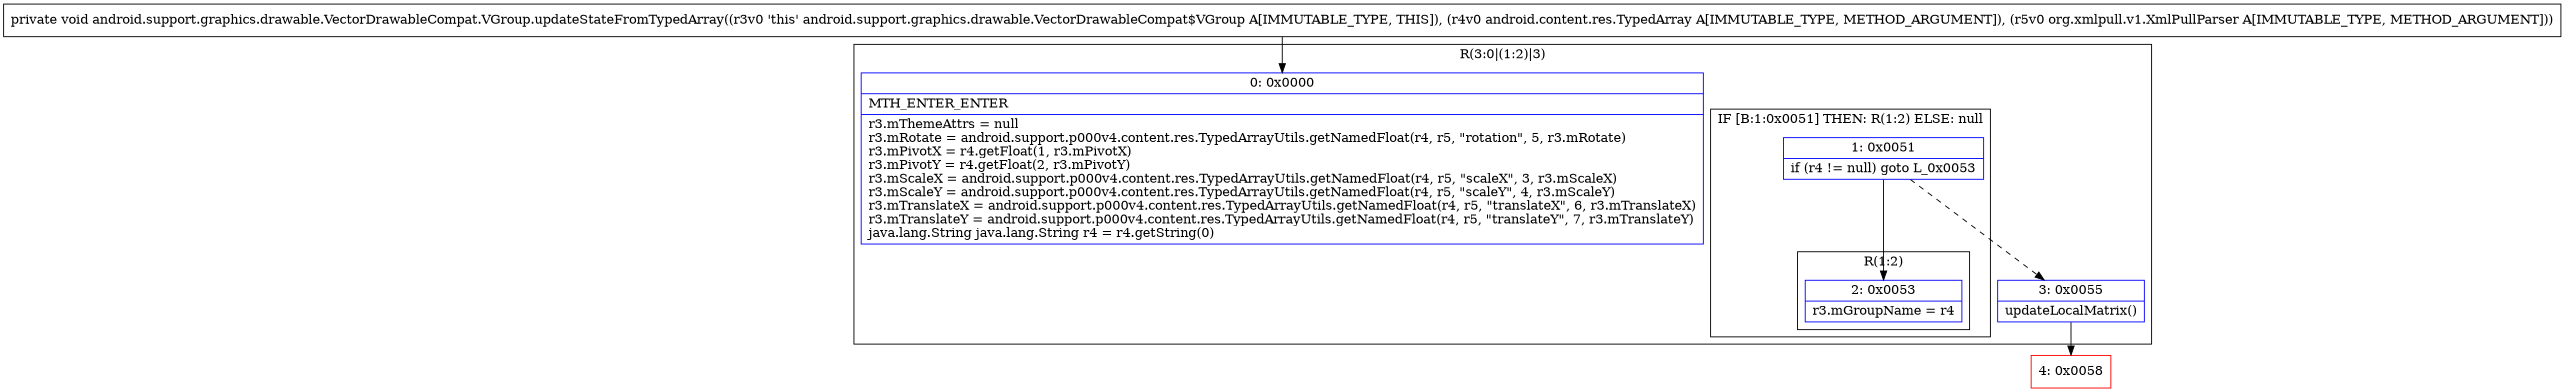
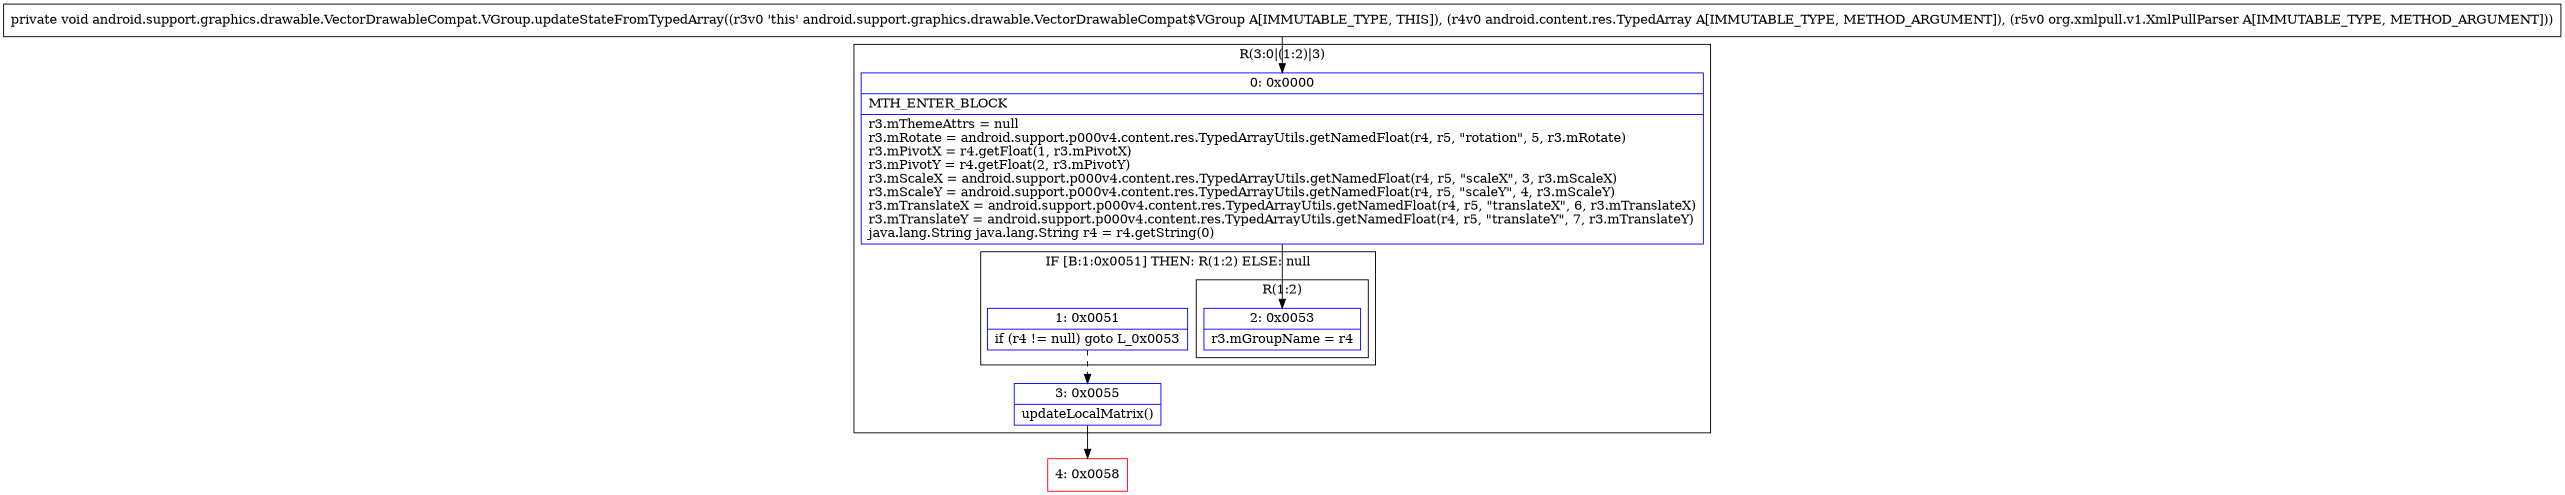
  digraph {
    node [color=blue shape=record]
    n1 [label="{2\:\ 0x0053|r3.mGroupName = r4\l}"]
    n2 [label="{1\:\ 0x0051|if (r4 != null) goto L_0x0053\l}"]
-   n3 [label="{0\:\ 0x0000|MTH_ENTER_ENTER\l|r3.mThemeAttrs = null\lr3.mRotate = android.support.p000v4.content.res.TypedArrayUtils.getNamedFloat(r4, r5, \"rotation\", 5, r3.mRotate)\lr3.mPivotX = r4.getFloat(1, r3.mPivotX)\lr3.mPivotY = r4.getFloat(2, r3.mPivotY)\lr3.mScaleX = android.support.p000v4.content.res.TypedArrayUtils.getNamedFloat(r4, r5, \"scaleX\", 3, r3.mScaleX)\lr3.mScaleY = android.support.p000v4.content.res.TypedArrayUtils.getNamedFloat(r4, r5, \"scaleY\", 4, r3.mScaleY)\lr3.mTranslateX = android.support.p000v4.content.res.TypedArrayUtils.getNamedFloat(r4, r5, \"translateX\", 6, r3.mTranslateX)\lr3.mTranslateY = android.support.p000v4.content.res.TypedArrayUtils.getNamedFloat(r4, r5, \"translateY\", 7, r3.mTranslateY)\ljava.lang.String java.lang.String r4 = r4.getString(0)\l}"]
+   n3 [label="{0\:\ 0x0000|MTH_ENTER_BLOCK\l|r3.mThemeAttrs = null\lr3.mRotate = android.support.p000v4.content.res.TypedArrayUtils.getNamedFloat(r4, r5, \"rotation\", 5, r3.mRotate)\lr3.mPivotX = r4.getFloat(1, r3.mPivotX)\lr3.mPivotY = r4.getFloat(2, r3.mPivotY)\lr3.mScaleX = android.support.p000v4.content.res.TypedArrayUtils.getNamedFloat(r4, r5, \"scaleX\", 3, r3.mScaleX)\lr3.mScaleY = android.support.p000v4.content.res.TypedArrayUtils.getNamedFloat(r4, r5, \"scaleY\", 4, r3.mScaleY)\lr3.mTranslateX = android.support.p000v4.content.res.TypedArrayUtils.getNamedFloat(r4, r5, \"translateX\", 6, r3.mTranslateX)\lr3.mTranslateY = android.support.p000v4.content.res.TypedArrayUtils.getNamedFloat(r4, r5, \"translateY\", 7, r3.mTranslateY)\ljava.lang.String java.lang.String r4 = r4.getString(0)\l}"]
    n4 [label="{3\:\ 0x0055|updateLocalMatrix()\l}"]
    n5 [color=red label="{4\:\ 0x0058}"]
    n6 [label="{private void android.support.graphics.drawable.VectorDrawableCompat.VGroup.updateStateFromTypedArray((r3v0 'this' android.support.graphics.drawable.VectorDrawableCompat$VGroup A[IMMUTABLE_TYPE, THIS]), (r4v0 android.content.res.TypedArray A[IMMUTABLE_TYPE, METHOD_ARGUMENT]), (r5v0 org.xmlpull.v1.XmlPullParser A[IMMUTABLE_TYPE, METHOD_ARGUMENT])) }" color=""]
    subgraph cluster_1 {
      label="R(3:0|(1:2)|3)"
      n3
      n4
      subgraph cluster_2 {
        label="IF [B:1:0x0051] THEN: R(1:2) ELSE: null"
        n2
        subgraph cluster_3 {
          label="R(1:2)"
          n1
        }
      }
    }
-   n2 -> n1
+   n3 -> n1
    n2 -> n4 [style=dashed]
    n4 -> n5
    n6 -> n3
  }
